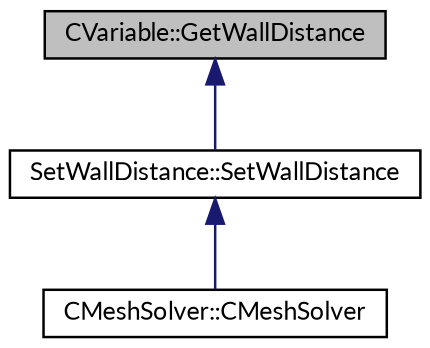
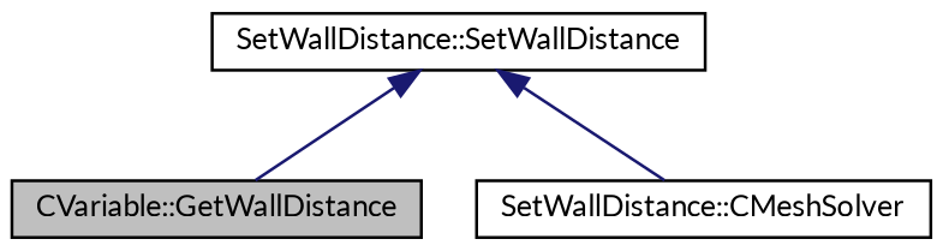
  digraph {
    fontname=Lato
    rankdir=TB
    node [color=black fillcolor=white fontname=Lato fontsize=10 shape=record style=filled]
    edge [color=midnightblue dir=back fontname=Lato fontsize=10 labelfontname=Helvetica labelfontsize=10 style=solid]
    n1 [fillcolor=grey75 fontcolor=black height=0.2 label="CVariable::GetWallDistance" width=0.4]
    n2 [height=0.2 label="SetWallDistance::SetWallDistance" width=0.4]
-   n3 [height=0.2 label="CMeshSolver::CMeshSolver" width=0.4]
-   n1 -> n2
+   n3 [height=0.2 label="SetWallDistance::CMeshSolver" width=0.4]
+   n2 -> n1
    n2 -> n3
  }
